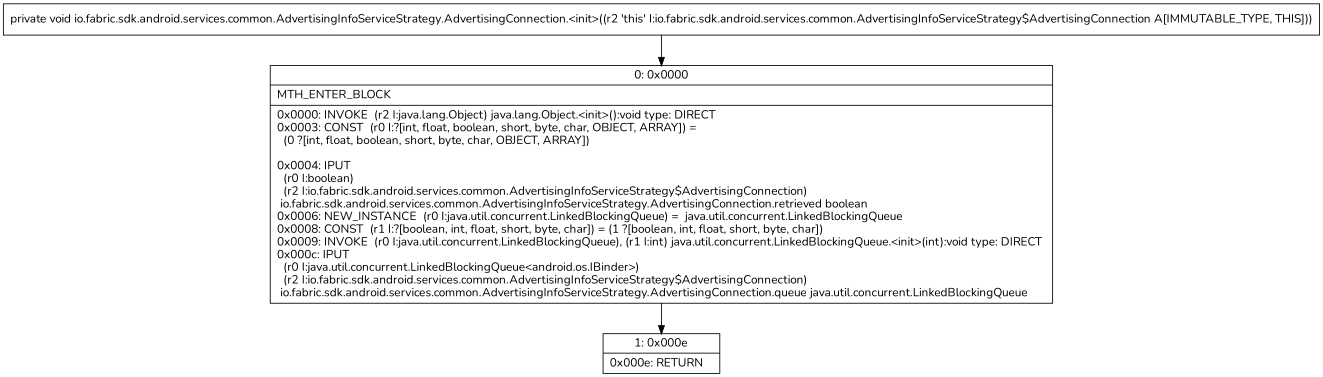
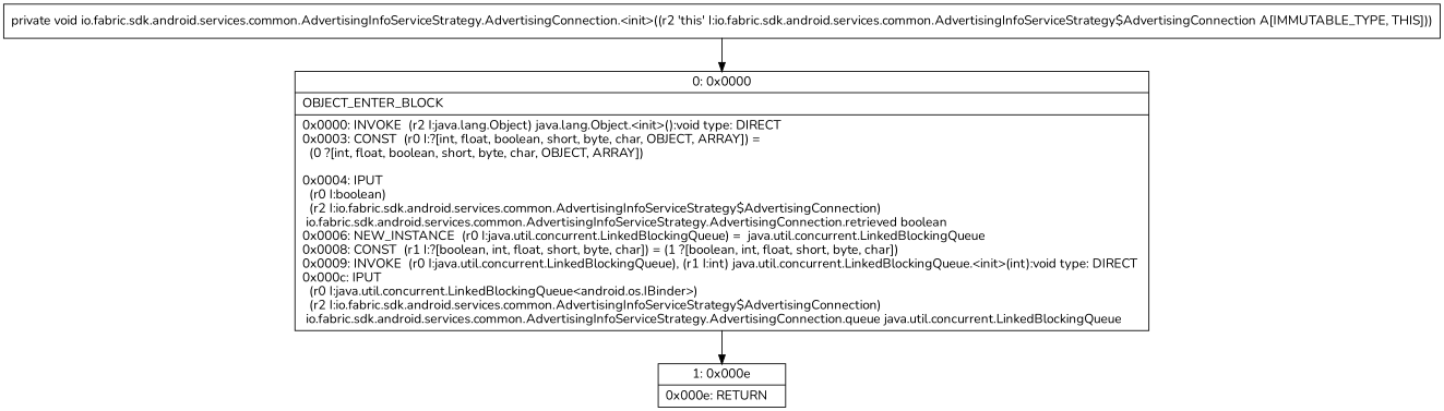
  digraph {
    fontname=Nunito
    node [shape=record fontname=Nunito]
    edge [fontname=Nunito]
-   n1 [label="{0\:\ 0x0000|MTH_ENTER_BLOCK\l|0x0000: INVOKE  (r2 I:java.lang.Object) java.lang.Object.\<init\>():void type: DIRECT \l0x0003: CONST  (r0 I:?[int, float, boolean, short, byte, char, OBJECT, ARRAY]) = \l  (0 ?[int, float, boolean, short, byte, char, OBJECT, ARRAY])\l \l0x0004: IPUT  \l  (r0 I:boolean)\l  (r2 I:io.fabric.sdk.android.services.common.AdvertisingInfoServiceStrategy$AdvertisingConnection)\l io.fabric.sdk.android.services.common.AdvertisingInfoServiceStrategy.AdvertisingConnection.retrieved boolean \l0x0006: NEW_INSTANCE  (r0 I:java.util.concurrent.LinkedBlockingQueue) =  java.util.concurrent.LinkedBlockingQueue \l0x0008: CONST  (r1 I:?[boolean, int, float, short, byte, char]) = (1 ?[boolean, int, float, short, byte, char]) \l0x0009: INVOKE  (r0 I:java.util.concurrent.LinkedBlockingQueue), (r1 I:int) java.util.concurrent.LinkedBlockingQueue.\<init\>(int):void type: DIRECT \l0x000c: IPUT  \l  (r0 I:java.util.concurrent.LinkedBlockingQueue\<android.os.IBinder\>)\l  (r2 I:io.fabric.sdk.android.services.common.AdvertisingInfoServiceStrategy$AdvertisingConnection)\l io.fabric.sdk.android.services.common.AdvertisingInfoServiceStrategy.AdvertisingConnection.queue java.util.concurrent.LinkedBlockingQueue \l}"]
+   n1 [label="{0\:\ 0x0000|OBJECT_ENTER_BLOCK\l|0x0000: INVOKE  (r2 I:java.lang.Object) java.lang.Object.\<init\>():void type: DIRECT \l0x0003: CONST  (r0 I:?[int, float, boolean, short, byte, char, OBJECT, ARRAY]) = \l  (0 ?[int, float, boolean, short, byte, char, OBJECT, ARRAY])\l \l0x0004: IPUT  \l  (r0 I:boolean)\l  (r2 I:io.fabric.sdk.android.services.common.AdvertisingInfoServiceStrategy$AdvertisingConnection)\l io.fabric.sdk.android.services.common.AdvertisingInfoServiceStrategy.AdvertisingConnection.retrieved boolean \l0x0006: NEW_INSTANCE  (r0 I:java.util.concurrent.LinkedBlockingQueue) =  java.util.concurrent.LinkedBlockingQueue \l0x0008: CONST  (r1 I:?[boolean, int, float, short, byte, char]) = (1 ?[boolean, int, float, short, byte, char]) \l0x0009: INVOKE  (r0 I:java.util.concurrent.LinkedBlockingQueue), (r1 I:int) java.util.concurrent.LinkedBlockingQueue.\<init\>(int):void type: DIRECT \l0x000c: IPUT  \l  (r0 I:java.util.concurrent.LinkedBlockingQueue\<android.os.IBinder\>)\l  (r2 I:io.fabric.sdk.android.services.common.AdvertisingInfoServiceStrategy$AdvertisingConnection)\l io.fabric.sdk.android.services.common.AdvertisingInfoServiceStrategy.AdvertisingConnection.queue java.util.concurrent.LinkedBlockingQueue \l}"]
    n2 [label="{1\:\ 0x000e|0x000e: RETURN   \l}"]
    n3 [label="{private void io.fabric.sdk.android.services.common.AdvertisingInfoServiceStrategy.AdvertisingConnection.\<init\>((r2 'this' I:io.fabric.sdk.android.services.common.AdvertisingInfoServiceStrategy$AdvertisingConnection A[IMMUTABLE_TYPE, THIS])) }"]
    n1 -> n2
    n3 -> n1
  }
